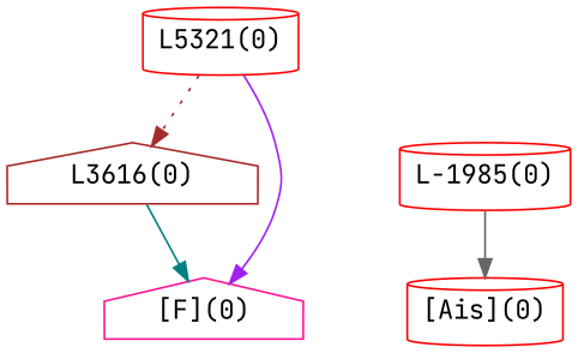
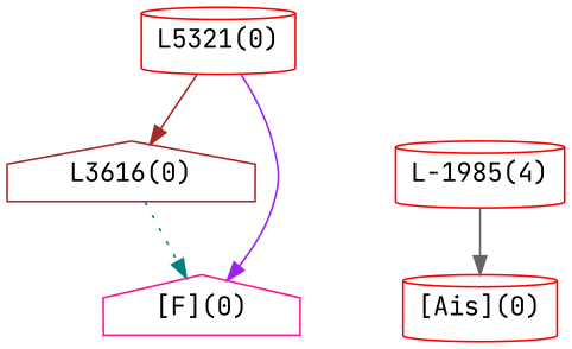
  digraph {
    fontname="JetBrains Mono"
    node [color=red fontname="JetBrains Mono" shape=cylinder]
    edge [fontname="JetBrains Mono" style=dotted]
    "L5321(0)"
-   "L-1985(0)"
+   "L-1985(0)" [label="L-1985(4)"]
    "L3616(0)" [color=brown shape=house]
    "[Ais](0)"
    "[F](0)" [color=deeppink shape=house]
    subgraph sub_1 {
      rank=min
      "L5321(0)"
    }
    subgraph sub_2 {
      rank=same
      "L-1985(0)"
      "L3616(0)"
    }
    subgraph sub_3 {
      rank=max
      "[Ais](0)"
      "[F](0)"
    }
-   "L5321(0)" -> "L3616(0)" [color=brown]
+   "L5321(0)" -> "L3616(0)" [color=brown style=solid]
    "L5321(0)" -> "[F](0)" [color=purple style=solid]
    "L-1985(0)" -> "[Ais](0)" [color=gray40 style=solid]
-   "L3616(0)" -> "[F](0)" [color=teal style=solid]
+   "L3616(0)" -> "[F](0)" [color=teal]
  }
